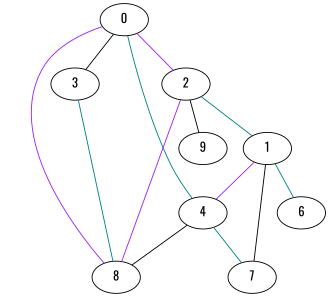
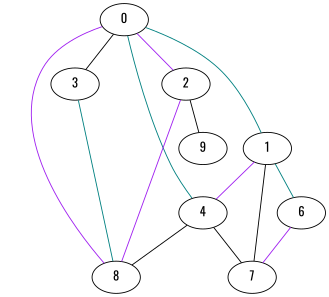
  graph {
    fontname=Oswald
    node [fontname=Oswald]
    edge [color=purple fontname=Oswald]
    0
    1
    2
    3
    4
    8
    6
    7
    9
-   2 -- 1 [color=teal]
+   0 -- 1 [color=teal]
    0 -- 2
    0 -- 3 [color=black]
    0 -- 4 [color=teal]
    0 -- 8
    1 -- 4
    1 -- 6 [color=teal]
    1 -- 7 [color=black]
    2 -- 8
    2 -- 9 [color=black]
    3 -- 8 [color=teal]
    4 -- 8 [color=black]
-   4 -- 7 [color=teal]
+   4 -- 7 [color=black]
+   6 -- 7
  }
